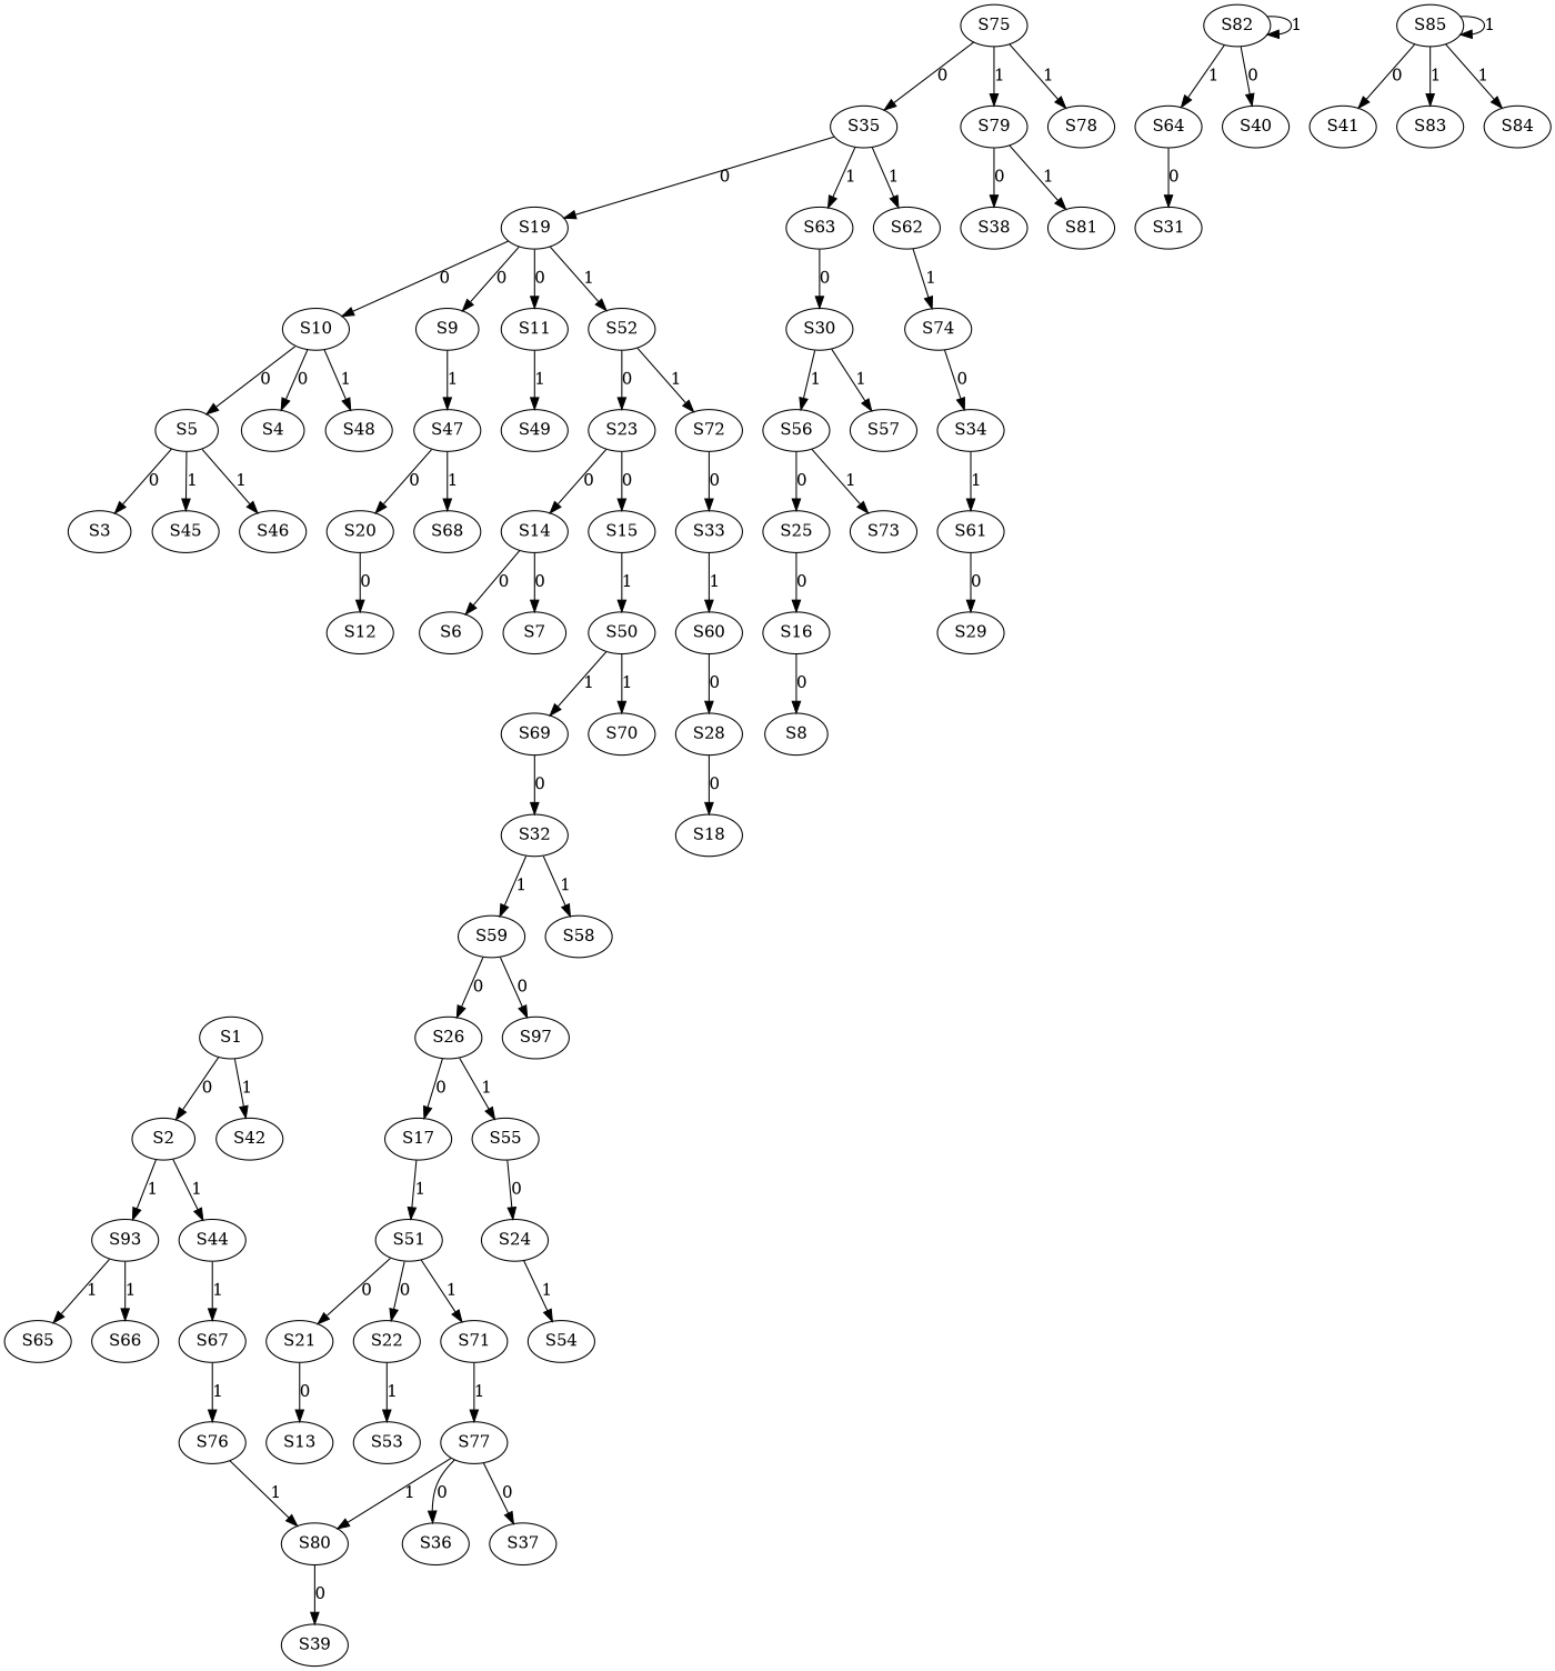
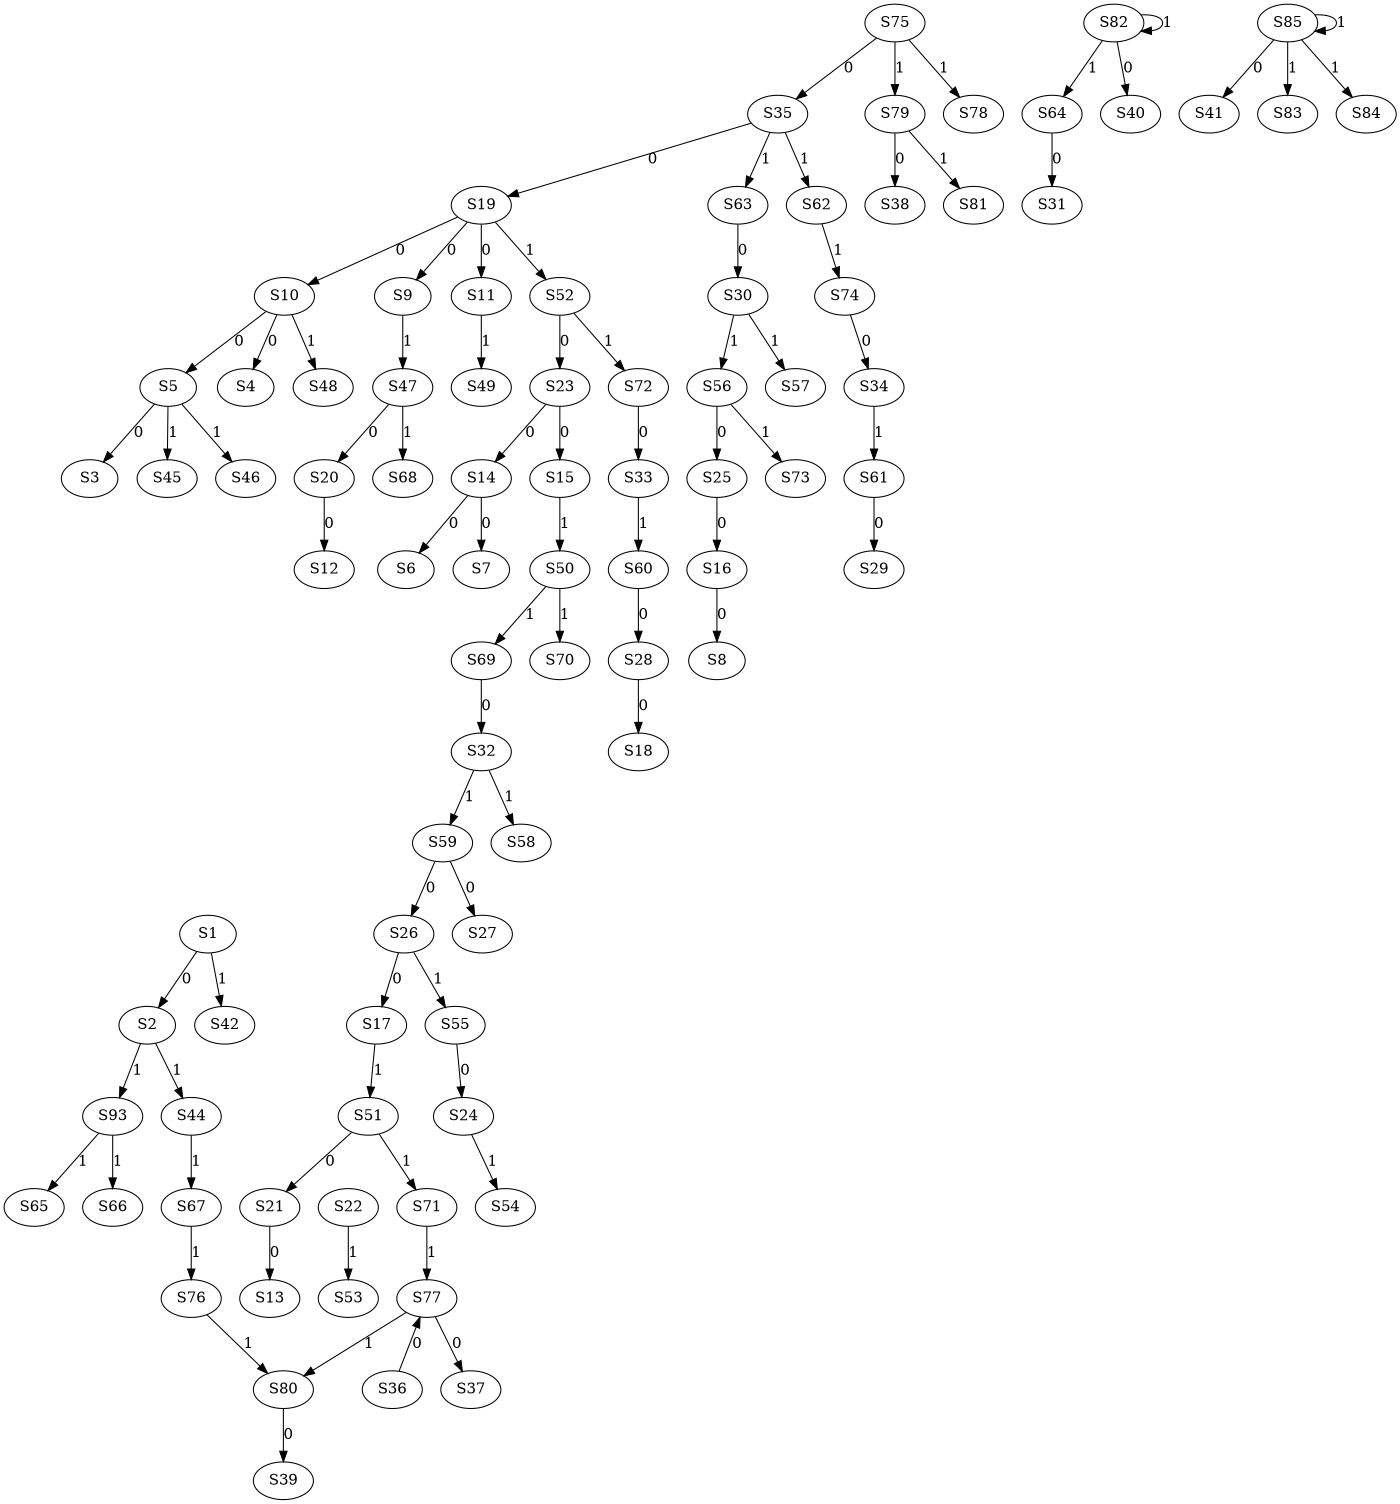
  strict digraph {
    S1
    S2
    S42
    n4 [label=S93]
    S44
    S65
    S66
    S67
    S5
    S3
    S45
    S46
    S10
    S4
    S48
    S14
    S6
    S7
    S16
    S8
    S19
    S9
    S11
    S52
    S47
    S49
    S23
    S72
    S20
    S68
    S12
    S21
    S13
    S15
    S50
    S69
    S70
    S25
    S26
    S17
    S55
    S51
    S24
    S22
    S71
    S28
    S18
    S35
    S63
    S62
    S30
    S74
    S53
    S77
    S33
    S54
    S56
    S73
    S59
-   S27 [label=S97]
+   S27
    S60
    S61
    S29
    S57
    S64
    S31
    S32
    S58
    S34
    S75
    S79
    S78
    S38
    S81
    S36
    S37
    S80
    S39
    S82
    S40
    S85
    S41
    S83
    S84
    S76
    S1 -> S2 [label=0]
    S1 -> S42 [label=1]
    S2 -> n4 [label=1]
    S2 -> S44 [label=1]
    n4 -> S65 [label=1]
    n4 -> S66 [label=1]
    S44 -> S67 [label=1]
    S67 -> S76 [label=1]
    S5 -> S3 [label=0]
    S5 -> S45 [label=1]
    S5 -> S46 [label=1]
    S10 -> S5 [label=0]
    S10 -> S4 [label=0]
    S10 -> S48 [label=1]
    S14 -> S6 [label=0]
    S14 -> S7 [label=0]
    S16 -> S8 [label=0]
    S19 -> S10 [label=0]
    S19 -> S9 [label=0]
    S19 -> S11 [label=0]
    S19 -> S52 [label=1]
    S9 -> S47 [label=1]
    S11 -> S49 [label=1]
    S52 -> S23 [label=0]
    S52 -> S72 [label=1]
    S47 -> S20 [label=0]
    S47 -> S68 [label=1]
    S23 -> S14 [label=0]
    S23 -> S15 [label=0]
    S72 -> S33 [label=0]
    S20 -> S12 [label=0]
    S21 -> S13 [label=0]
    S15 -> S50 [label=1]
    S50 -> S69 [label=1]
    S50 -> S70 [label=1]
    S69 -> S32 [label=0]
    S25 -> S16 [label=0]
    S26 -> S17 [label=0]
    S26 -> S55 [label=1]
    S17 -> S51 [label=1]
    S55 -> S24 [label=0]
    S51 -> S21 [label=0]
-   S51 -> S22 [label=0]
    S51 -> S71 [label=1]
    S24 -> S54 [label=1]
    S22 -> S53 [label=1]
    S71 -> S77 [label=1]
    S28 -> S18 [label=0]
    S35 -> S19 [label=0]
    S35 -> S63 [label=1]
    S35 -> S62 [label=1]
    S63 -> S30 [label=0]
    S62 -> S74 [label=1]
    S30 -> S56 [label=1]
    S30 -> S57 [label=1]
    S74 -> S34 [label=0]
-   S77 -> S36 [label=0]
+   S36 -> S77 [label=0]
    S77 -> S37 [label=0]
    S77 -> S80 [label=1]
    S33 -> S60 [label=1]
    S56 -> S25 [label=0]
    S56 -> S73 [label=1]
    S59 -> S26 [label=0]
    S59 -> S27 [label=0]
    S60 -> S28 [label=0]
    S61 -> S29 [label=0]
    S64 -> S31 [label=0]
    S32 -> S59 [label=1]
    S32 -> S58 [label=1]
    S34 -> S61 [label=1]
    S75 -> S35 [label=0]
    S75 -> S79 [label=1]
    S75 -> S78 [label=1]
    S79 -> S38 [label=0]
    S79 -> S81 [label=1]
    S80 -> S39 [label=0]
    S82 -> S64 [label=1]
    S82 -> S82 [label=1]
    S82 -> S40 [label=0]
    S85 -> S85 [label=1]
    S85 -> S41 [label=0]
    S85 -> S83 [label=1]
    S85 -> S84 [label=1]
    S76 -> S80 [label=1]
  }
